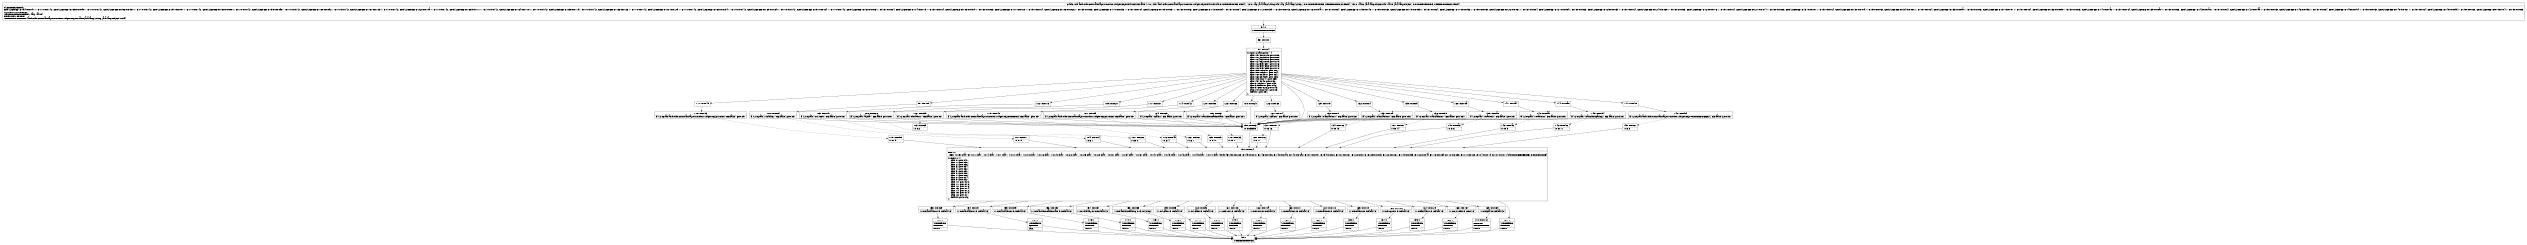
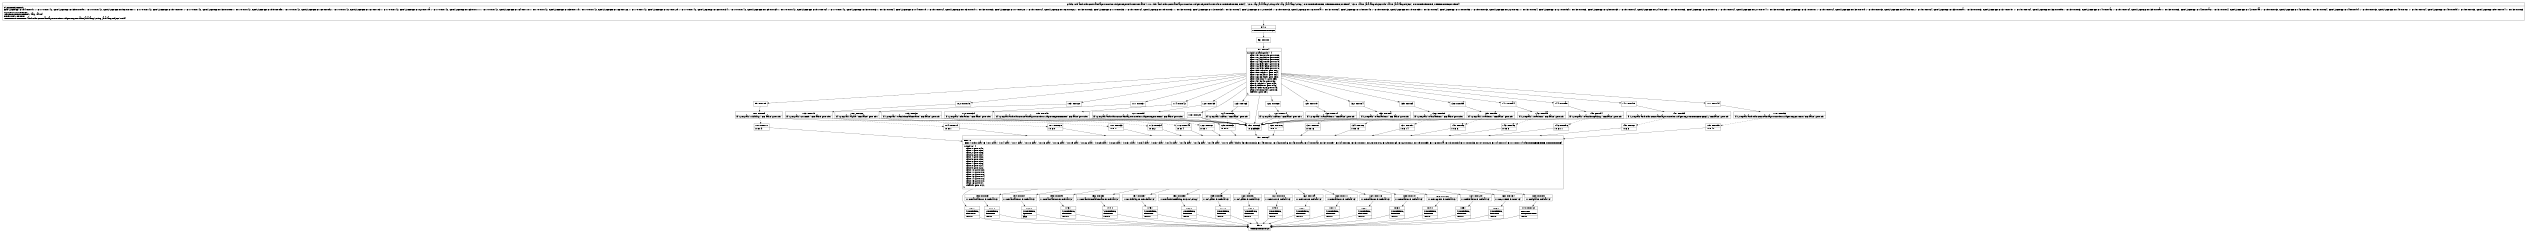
  digraph {
    node [shape=record]
    n1 [label="{94\:\ ?|MTH_ENTER_BLOCK\l}"]
    n2 [label="{96\:\ 0x0000}"]
    n3 [label="{97\:\ 0x0004|switch(r2.hashCode()) \{\l    case \-1913008125: goto L88;\l    case \-1812823328: goto L85;\l    case \-1249320806: goto L82;\l    case \-1249320805: goto L79;\l    case \-1225497657: goto L76;\l    case \-1225497656: goto L73;\l    case \-1225497655: goto L70;\l    case \-908189618: goto L67;\l    case \-908189617: goto L64;\l    case \-760884510: goto L61;\l    case \-760884509: goto L58;\l    case \-40300674: goto L55;\l    case \-4379043: goto L52;\l    case 37232917: goto L49;\l    case 92909918: goto L46;\l    case 579057826: goto L43;\l    case 1941332754: goto L3;\l    default: goto L91;\l\}\l}"]
    n4 [label="{99\:\ 0x0009}"]
    n5 [label="{102\:\ 0x0015}"]
    n6 [label="{105\:\ 0x0020}"]
    n7 [label="{108\:\ 0x002b}"]
    n8 [label="{111\:\ 0x0037}"]
    n9 [label="{114\:\ 0x0042}"]
    n10 [label="{117\:\ 0x004d}"]
    n11 [label="{120\:\ 0x0059}"]
    n12 [label="{123\:\ 0x0063}"]
    n13 [label="{126\:\ 0x006e}"]
    n14 [label="{129\:\ 0x0079}"]
    n15 [label="{132\:\ 0x0084}"]
    n16 [label="{135\:\ 0x008f}"]
    n17 [label="{138\:\ 0x009a}"]
    n18 [label="{141\:\ 0x00a4}"]
    n19 [label="{144\:\ 0x00ae}"]
    n20 [label="{147\:\ 0x00b9}"]
    n21 [label="{150\:\ 0x00c3|r0 = 65535\l}"]
    n22 [label="{100\:\ 0x000f|if (r2.equals(\"visibility\") == false) goto L91\l}"]
    n23 [label="{103\:\ 0x001b|if (r2.equals(\"curveFit\") == false) goto L91\l}"]
    n24 [label="{106\:\ 0x0026|if (r2.equals(\"alpha\") == false) goto L91\l}"]
    n25 [label="{109\:\ 0x0031|if (r2.equals(\"transitionPathRotate\") == false) goto L91\l}"]
    n26 [label="{112\:\ 0x003d|if (r2.equals(\"elevation\") == false) goto L91\l}"]
    n27 [label="{115\:\ 0x0048|if (r2.equals(androidx.constraintlayout.motion.widget.Key.ROTATION) == false) goto L91\l}"]
    n28 [label="{118\:\ 0x0053|if (r2.equals(androidx.constraintlayout.motion.widget.Key.PIVOT_Y) == false) goto L91\l}"]
    n29 [label="{121\:\ 0x005f|if (r2.equals(androidx.constraintlayout.motion.widget.Key.PIVOT_X) == false) goto L91\l}"]
    n30 [label="{124\:\ 0x0069|if (r2.equals(\"scaleY\") == false) goto L91\l}"]
    n31 [label="{127\:\ 0x0074|if (r2.equals(\"scaleX\") == false) goto L91\l}"]
    n32 [label="{130\:\ 0x007f|if (r2.equals(\"translationZ\") == false) goto L91\l}"]
    n33 [label="{133\:\ 0x008a|if (r2.equals(\"translationY\") == false) goto L91\l}"]
    n34 [label="{136\:\ 0x0095|if (r2.equals(\"translationX\") == false) goto L91\l}"]
    n35 [label="{139\:\ 0x00a0|if (r2.equals(\"rotationY\") == false) goto L91\l}"]
    n36 [label="{142\:\ 0x00aa|if (r2.equals(\"rotationX\") == false) goto L91\l}"]
    n37 [label="{145\:\ 0x00b4|if (r2.equals(\"transitionEasing\") == false) goto L91\l}"]
    n38 [label="{148\:\ 0x00bf|if (r2.equals(androidx.constraintlayout.motion.widget.Key.MOTIONPROGRESS) == false) goto L91\l}"]
    n39 [label="{151\:\ 0x00c4|PHI: r0 \l  PHI: (r0v50 char) = (r0v1 char), (r0v4 char), (r0v7 char), (r0v10 char), (r0v13 char), (r0v16 char), (r0v19 char), (r0v22 char), (r0v25 char), (r0v28 char), (r0v31 char), (r0v34 char), (r0v37 char), (r0v40 char), (r0v43 char), (r0v46 char), (r0v49 char), (r0v70 char) binds: [B:150:0x00c3, B:149:0x00c1, B:146:0x00b6, B:143:0x00ac, B:140:0x00a2, B:137:0x0097, B:134:0x008c, B:131:0x0081, B:128:0x0076, B:125:0x006b, B:122:0x0061, B:119:0x0055, B:116:0x004a, B:113:0x003f, B:110:0x0033, B:107:0x0028, B:104:0x001d, B:101:0x0011] A[DONT_GENERATE, DONT_INLINE]\l|switch(r0) \{\l    case 0: goto L40;\l    case 1: goto L38;\l    case 2: goto L36;\l    case 3: goto L34;\l    case 4: goto L32;\l    case 5: goto L30;\l    case 6: goto L28;\l    case 7: goto L26;\l    case 8: goto L24;\l    case 9: goto L22;\l    case 10: goto L20;\l    case 11: goto L18;\l    case 12: goto L16;\l    case 13: goto L14;\l    case 14: goto L12;\l    case 15: goto L10;\l    case 16: goto L7;\l    default: goto L42;\l\}\l}"]
    n40 [label="{101\:\ 0x0011|r0 = 'f'\l}"]
    n41 [label="{153\:\ 0x00c9|r1.mTranslationZ = toFloat(r3)\l}"]
    n42 [label="{154\:\ 0x00d1|r1.mTranslationY = toFloat(r3)\l}"]
    n43 [label="{155\:\ 0x00d9|r1.mTranslationX = toFloat(r3)\l}"]
    n44 [label="{156\:\ 0x00e0|r1.mTransitionPathRotate = toFloat(r3)\l}"]
    n45 [label="{157\:\ 0x00e7|r1.mVisibility = toBoolean(r3)\l}"]
    n46 [label="{158\:\ 0x00ee|r1.mTransitionEasing = r3.toString()\l}"]
    n47 [label="{159\:\ 0x00f5|r1.mScaleY = toFloat(r3)\l}"]
    n48 [label="{160\:\ 0x00fc|r1.mScaleX = toFloat(r3)\l}"]
    n49 [label="{161\:\ 0x0103|r1.mPivotY = toFloat(r3)\l}"]
    n50 [label="{162\:\ 0x010a|r1.mPivotX = toFloat(r3)\l}"]
    n51 [label="{163\:\ 0x0111|r1.mRotationY = toFloat(r3)\l}"]
    n52 [label="{164\:\ 0x0118|r1.mRotationX = toFloat(r3)\l}"]
    n53 [label="{165\:\ 0x011f|r1.mRotation = toFloat(r3)\l}"]
    n54 [label="{166\:\ 0x0126|r1.mProgress = toFloat(r3)\l}"]
    n55 [label="{167\:\ 0x012d|r1.mElevation = toFloat(r3)\l}"]
    n56 [label="{168\:\ 0x0134|r1.mCurveFit = toInt(r3)\l}"]
    n57 [label="{169\:\ 0x013b|r1.mAlpha = toFloat(r3)\l}"]
    n58 [label="{187\:\ ?|SYNTHETIC\lRETURN\l|return\l}"]
    n59 [label="{171\:\ ?|SYNTHETIC\lRETURN\l|return\l}"]
    n60 [label="{172\:\ ?|SYNTHETIC\lRETURN\l|case\l}"]
    n61 [label="{173\:\ ?|SYNTHETIC\lRETURN\l|return\l}"]
    n62 [label="{174\:\ ?|SYNTHETIC\lRETURN\l|return\l}"]
    n63 [label="{175\:\ ?|SYNTHETIC\lRETURN\l|return\l}"]
    n64 [label="{176\:\ ?|SYNTHETIC\lRETURN\l|return\l}"]
    n65 [label="{177\:\ ?|SYNTHETIC\lRETURN\l|return\l}"]
    n66 [label="{178\:\ ?|SYNTHETIC\lRETURN\l|return\l}"]
    n67 [label="{179\:\ ?|SYNTHETIC\lRETURN\l|return\l}"]
    n68 [label="{180\:\ ?|SYNTHETIC\lRETURN\l|return\l}"]
    n69 [label="{181\:\ ?|SYNTHETIC\lRETURN\l|return\l}"]
    n70 [label="{182\:\ ?|SYNTHETIC\lRETURN\l|return\l}"]
    n71 [label="{183\:\ ?|SYNTHETIC\lRETURN\l|return\l}"]
    n72 [label="{184\:\ ?|SYNTHETIC\lRETURN\l|return\l}"]
    n73 [label="{185\:\ ?|SYNTHETIC\lRETURN\l|return\l}"]
    n74 [label="{186\:\ ?|SYNTHETIC\lRETURN\l|return\l}"]
    n75 [label="{170\:\ 0x0142|RETURN\lORIG_RETURN\l|return\l}"]
    n76 [label="{95\:\ ?|MTH_EXIT_BLOCK\l}"]
    n77 [label="{104\:\ 0x001d|r0 = 1\l}"]
    n78 [label="{107\:\ 0x0028|r0 = 0\l}"]
    n79 [label="{110\:\ 0x0033|r0 = 'r'\l}"]
    n80 [label="{113\:\ 0x003f|r0 = 2\l}"]
    n81 [label="{116\:\ 0x004a|r0 = 4\l}"]
    n82 [label="{119\:\ 0x0055|r0 = 'b'\l}"]
    n83 [label="{122\:\ 0x0061|r0 = 7\l}"]
    n84 [label="{125\:\ 0x006b|r0 = 'n'\l}"]
    n85 [label="{128\:\ 0x0076|r0 = 't'\l}"]
    n86 [label="{131\:\ 0x0081|r0 = 16\l}"]
    n87 [label="{134\:\ 0x008c|r0 = 15\l}"]
    n88 [label="{137\:\ 0x0097|r0 = 14\l}"]
    n89 [label="{140\:\ 0x00a2|r0 = 6\l}"]
    n90 [label="{143\:\ 0x00ac|r0 = 5\l}"]
    n91 [label="{146\:\ 0x00b6|r0 = 11\l}"]
    n92 [label="{149\:\ 0x00c1|r0 = 3\l}"]
    n93 [label="{public void androidx.constraintlayout.motion.widget.KeyAttributes.setValue((r1v0 'this' androidx.constraintlayout.motion.widget.KeyAttributes A[IMMUTABLE_TYPE, THIS]), (r2v0 'tag' java.lang.String A[D('tag' java.lang.String), IMMUTABLE_TYPE, METHOD_ARGUMENT]), (r3v0 'value' java.lang.Object A[D('value' java.lang.Object), IMMUTABLE_TYPE, METHOD_ARGUMENT]))  | USE_LINES_HINTS\lCROSS_EDGE: B:154:0x00d1 \-\> B:170:0x0142, CROSS_EDGE: B:155:0x00d9 \-\> B:170:0x0142, CROSS_EDGE: B:156:0x00e0 \-\> B:170:0x0142, CROSS_EDGE: B:157:0x00e7 \-\> B:170:0x0142, CROSS_EDGE: B:158:0x00ee \-\> B:170:0x0142, CROSS_EDGE: B:159:0x00f5 \-\> B:170:0x0142, CROSS_EDGE: B:160:0x00fc \-\> B:170:0x0142, CROSS_EDGE: B:161:0x0103 \-\> B:170:0x0142, CROSS_EDGE: B:162:0x010a \-\> B:170:0x0142, CROSS_EDGE: B:163:0x0111 \-\> B:170:0x0142, CROSS_EDGE: B:164:0x0118 \-\> B:170:0x0142, CROSS_EDGE: B:165:0x011f \-\> B:170:0x0142, CROSS_EDGE: B:166:0x0126 \-\> B:170:0x0142, CROSS_EDGE: B:167:0x012d \-\> B:170:0x0142, CROSS_EDGE: B:168:0x0134 \-\> B:170:0x0142, CROSS_EDGE: B:169:0x013b \-\> B:170:0x0142, CROSS_EDGE: B:151:0x00c4 \-\> B:170:0x0142, CROSS_EDGE: B:150:0x00c3 \-\> B:151:0x00c4, CROSS_EDGE: B:104:0x001d \-\> B:151:0x00c4, CROSS_EDGE: B:103:0x001b \-\> B:150:0x00c3, CROSS_EDGE: B:107:0x0028 \-\> B:151:0x00c4, CROSS_EDGE: B:106:0x0026 \-\> B:150:0x00c3, CROSS_EDGE: B:110:0x0033 \-\> B:151:0x00c4, CROSS_EDGE: B:109:0x0031 \-\> B:150:0x00c3, CROSS_EDGE: B:113:0x003f \-\> B:151:0x00c4, CROSS_EDGE: B:112:0x003d \-\> B:150:0x00c3, CROSS_EDGE: B:116:0x004a \-\> B:151:0x00c4, CROSS_EDGE: B:115:0x0048 \-\> B:150:0x00c3, CROSS_EDGE: B:119:0x0055 \-\> B:151:0x00c4, CROSS_EDGE: B:118:0x0053 \-\> B:150:0x00c3, CROSS_EDGE: B:122:0x0061 \-\> B:151:0x00c4, CROSS_EDGE: B:121:0x005f \-\> B:150:0x00c3, CROSS_EDGE: B:125:0x006b \-\> B:151:0x00c4, CROSS_EDGE: B:124:0x0069 \-\> B:150:0x00c3, CROSS_EDGE: B:128:0x0076 \-\> B:151:0x00c4, CROSS_EDGE: B:127:0x0074 \-\> B:150:0x00c3, CROSS_EDGE: B:131:0x0081 \-\> B:151:0x00c4, CROSS_EDGE: B:130:0x007f \-\> B:150:0x00c3, CROSS_EDGE: B:134:0x008c \-\> B:151:0x00c4, CROSS_EDGE: B:133:0x008a \-\> B:150:0x00c3, CROSS_EDGE: B:137:0x0097 \-\> B:151:0x00c4, CROSS_EDGE: B:136:0x0095 \-\> B:150:0x00c3, CROSS_EDGE: B:140:0x00a2 \-\> B:151:0x00c4, CROSS_EDGE: B:139:0x00a0 \-\> B:150:0x00c3, CROSS_EDGE: B:143:0x00ac \-\> B:151:0x00c4, CROSS_EDGE: B:142:0x00aa \-\> B:150:0x00c3, CROSS_EDGE: B:146:0x00b6 \-\> B:151:0x00c4, CROSS_EDGE: B:145:0x00b4 \-\> B:150:0x00c3, CROSS_EDGE: B:149:0x00c1 \-\> B:151:0x00c4, CROSS_EDGE: B:148:0x00bf \-\> B:150:0x00c3, CROSS_EDGE: B:97:0x0004 \-\> B:150:0x00c3\lINLINE_NOT_NEEDED\lMETHOD_PARAMETERS: [tag, value]\lTYPE_VARS: EMPTY\lMETHOD_OVERRIDE: [androidx.constraintlayout.motion.widget.Key.setValue(java.lang.String, java.lang.Object):void]\l}"]
    n1 -> n2
    n2 -> n3
    n3 -> n4
    n3 -> n5
    n3 -> n6
    n3 -> n7
    n3 -> n8
    n3 -> n9
    n3 -> n10
    n3 -> n11
    n3 -> n12
    n3 -> n13
    n3 -> n14
    n3 -> n15
    n3 -> n16
    n3 -> n17
    n3 -> n18
    n3 -> n19
    n3 -> n20
    n3 -> n21
    n4 -> n22
    n5 -> n23
    n6 -> n24
    n7 -> n21
-   n7 -> n25
+   n7 -> n84
    n8 -> n26
    n9 -> n27
    n10 -> n28
    n11 -> n29
    n12 -> n30
    n13 -> n31
    n14 -> n32
    n15 -> n33
    n16 -> n34
    n17 -> n35
    n18 -> n36
    n19 -> n37
    n20 -> n38
    n21 -> n39
    n22 -> n21
    n22 -> n40 [style=dashed]
    n23 -> n21
    n23 -> n77 [style=dashed]
    n24 -> n21
    n24 -> n78 [style=dashed]
    n25 -> n21
    n25 -> n79 [style=dashed]
    n26 -> n21
    n26 -> n80 [style=dashed]
    n27 -> n21
    n27 -> n81 [style=dashed]
    n28 -> n82 [style=dashed]
    n29 -> n21
    n29 -> n83 [style=dashed]
    n30 -> n21
    n30 -> n84 [style=dashed]
    n31 -> n21
-   n86 -> n85 [style=dashed]
+   n31 -> n85 [style=dashed]
    n32 -> n21
    n32 -> n86 [style=dashed]
    n33 -> n21
    n33 -> n87 [style=dashed]
    n34 -> n21
    n34 -> n88 [style=dashed]
    n35 -> n21
    n35 -> n89 [style=dashed]
    n36 -> n21
    n36 -> n90 [style=dashed]
    n37 -> n21
    n37 -> n91 [style=dashed]
    n38 -> n21
    n38 -> n92 [style=dashed]
    n39 -> n41
    n39 -> n42
    n39 -> n43
    n39 -> n44
    n39 -> n45
    n39 -> n46
    n39 -> n47
    n39 -> n48
    n39 -> n49
    n39 -> n50
    n39 -> n51
    n39 -> n52
    n39 -> n53
    n39 -> n54
    n39 -> n55
    n39 -> n56
    n39 -> n57
    n39 -> n58
    n40 -> n39
    n41 -> n59
    n42 -> n60
    n43 -> n61
    n44 -> n62
    n45 -> n63
    n46 -> n64
    n47 -> n65
    n48 -> n66
    n49 -> n67
    n50 -> n68 [style=dashed]
    n51 -> n69
    n52 -> n70
    n53 -> n71
    n54 -> n72
    n55 -> n73
    n56 -> n74
    n57 -> n75
    n58 -> n76
    n59 -> n76
    n60 -> n76
    n61 -> n76
    n62 -> n76
    n63 -> n76
    n64 -> n76
    n65 -> n76
    n66 -> n76
    n67 -> n76
    n68 -> n76
    n69 -> n76
    n70 -> n76
    n71 -> n76
    n72 -> n76
    n73 -> n76
    n74 -> n76
    n75 -> n76
    n77 -> n39
    n78 -> n39
    n79 -> n39
+   n80 -> n39
    n81 -> n39
    n82 -> n39
    n83 -> n39
    n84 -> n39
    n85 -> n39
    n86 -> n39
    n87 -> n39
    n88 -> n39
    n89 -> n39
    n90 -> n39
    n91 -> n39
    n92 -> n39
    n93 -> n1
  }
